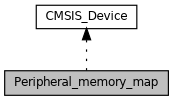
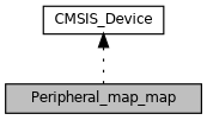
  digraph {
    rankdir=TB
    node [color=black fontname=Helvetica fontsize=10 shape=record style=filled]
-   n1 [fillcolor=grey75 fontcolor=black height=0.2 label=Peripheral_memory_map width=0.4]
+   n1 [fillcolor=grey75 fontcolor=black height=0.2 label=Peripheral_map_map width=0.4]
    n2 [fillcolor=white height=0.2 label=CMSIS_Device width=0.4]
    n2 -> n1 [dir=back fontname=Helvetica fontsize=10 labelfontname=Helvetica labelfontsize=10 shape=plaintext style=dotted]
  }
